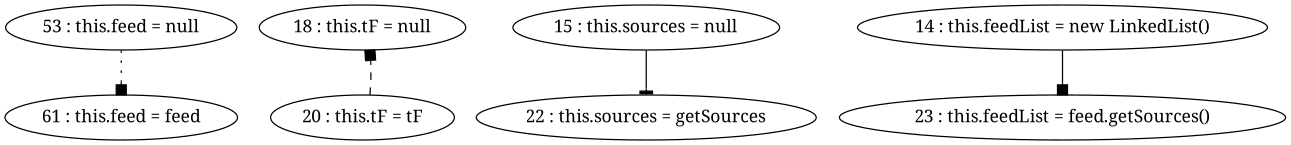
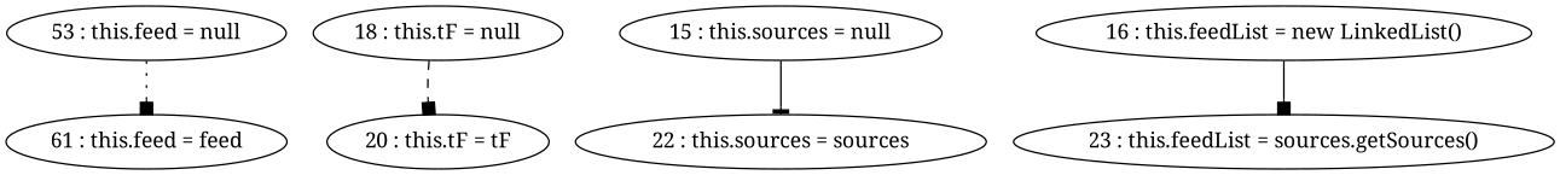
  digraph {
    fontname="Noto Serif"
    node [fontname="Noto Serif"]
    edge [arrowhead=box fontname="Noto Serif" style=solid]
    n1 [label="53 : this.feed = null"]
    n2 [label="61 : this.feed = feed"]
    n3 [label="18 : this.tF = null"]
    "20 : this.tF = tF"
    "15 : this.sources = null"
-   "22 : this.sources = sources" [label="22 : this.sources = getSources"]
-   "16 : this.feedList = new LinkedList()" [label="14 : this.feedList = new LinkedList()"]
-   "23 : this.feedList = feed.getSources()"
+   "22 : this.sources = sources"
+   "16 : this.feedList = new LinkedList()"
+   "23 : this.feedList = feed.getSources()" [label="23 : this.feedList = sources.getSources()"]
    n1 -> n2 [style=dotted]
-   "20 : this.tF = tF" -> n3 [style=dashed]
+   n3 -> "20 : this.tF = tF" [style=dashed]
    "15 : this.sources = null" -> "22 : this.sources = sources" [arrowhead=tee]
    "16 : this.feedList = new LinkedList()" -> "23 : this.feedList = feed.getSources()"
  }
